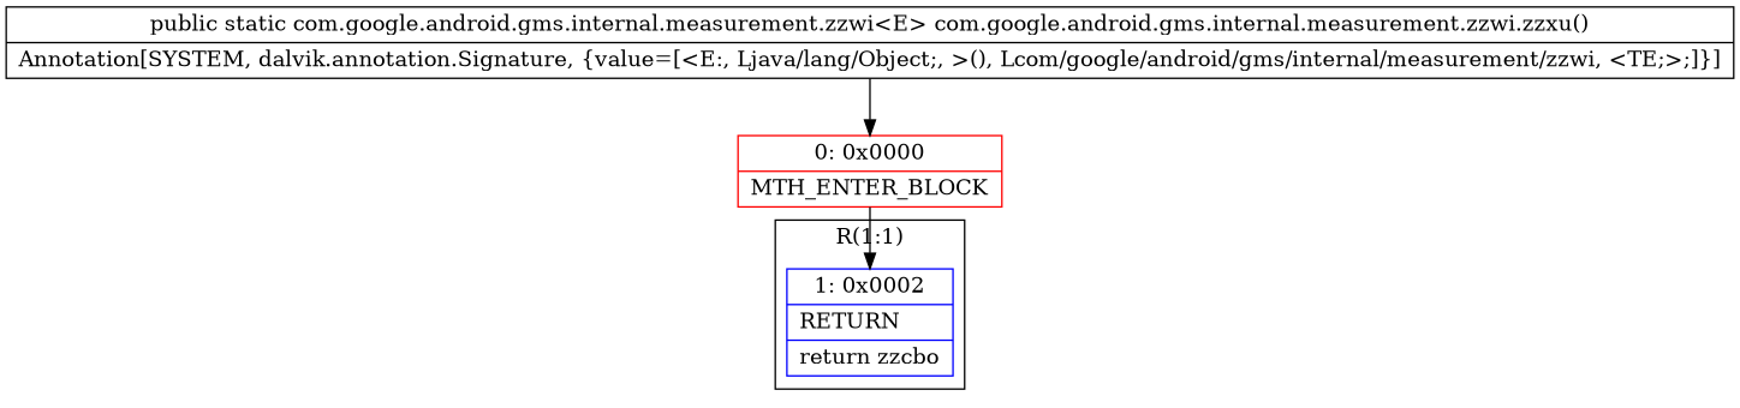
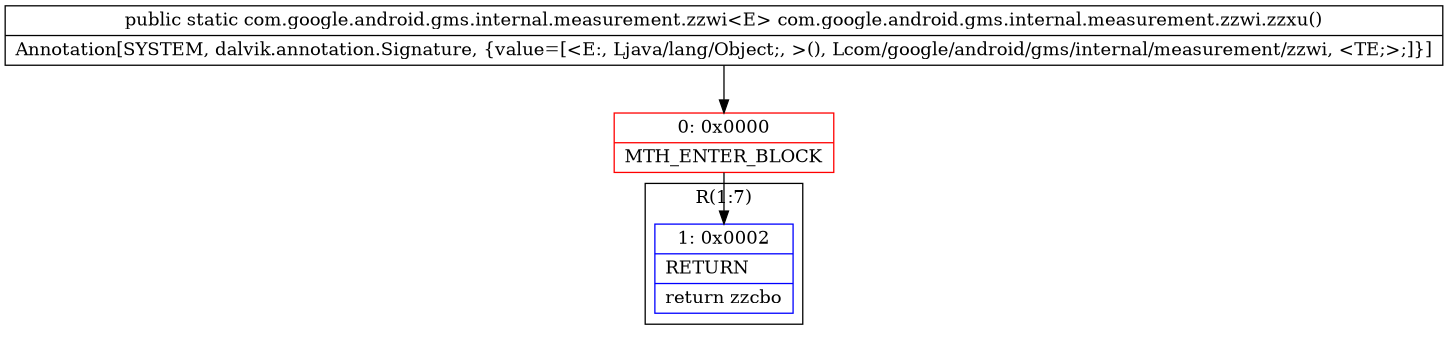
  digraph {
    node [shape=record]
    n1 [color=blue label="{1\:\ 0x0002|RETURN\l|return zzcbo\l}"]
    n2 [color=red label="{0\:\ 0x0000|MTH_ENTER_BLOCK\l}"]
    n3 [label="{public static com.google.android.gms.internal.measurement.zzwi\<E\> com.google.android.gms.internal.measurement.zzwi.zzxu()  | Annotation[SYSTEM, dalvik.annotation.Signature, \{value=[\<E:, Ljava\/lang\/Object;, \>(), Lcom\/google\/android\/gms\/internal\/measurement\/zzwi, \<TE;\>;]\}]\l}"]
    subgraph cluster_1 {
-     label="R(1:1)"
+     label="R(1:7)"
      n1
    }
    n2 -> n1
    n3 -> n2
  }
